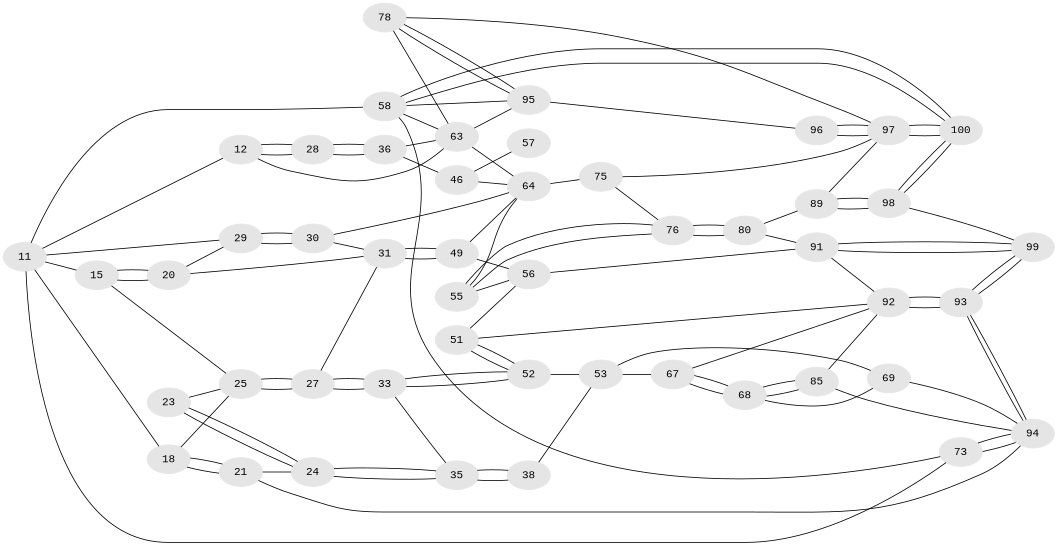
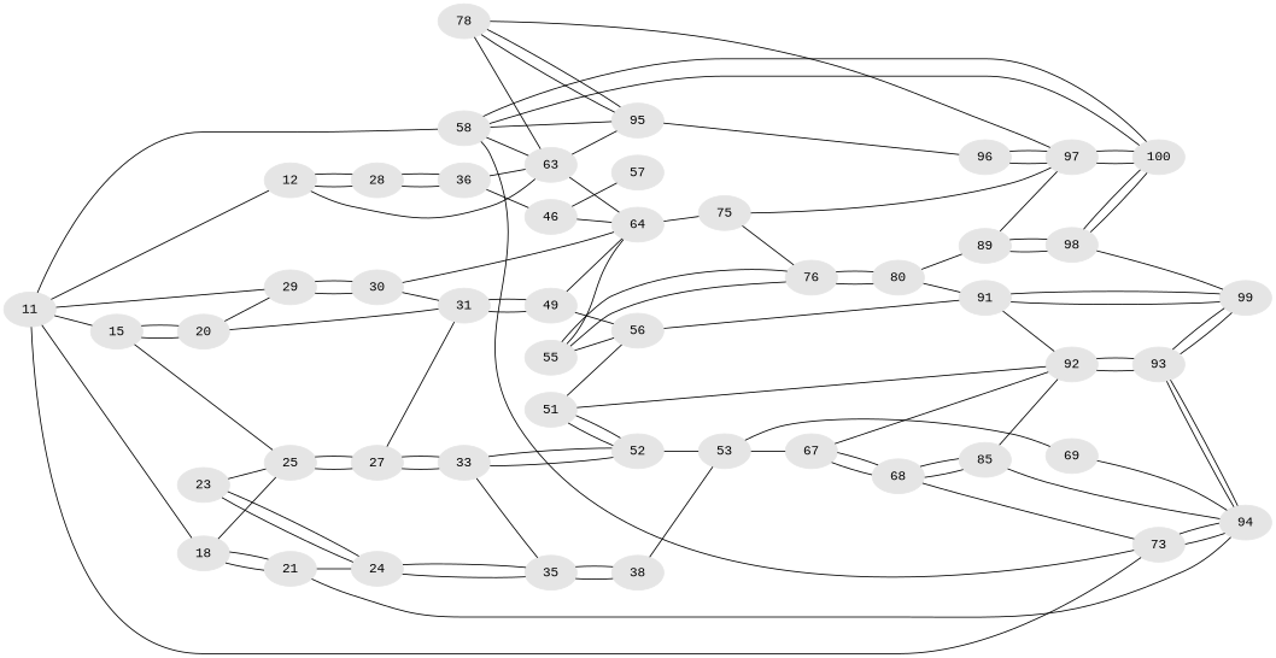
  graph {
    fontname="Liberation Mono"
    rankdir=LR
    node [color=gray90 fontname="Liberation Mono" style=filled]
    edge [fontname="Liberation Mono"]
    11 [super="+9"]
    12 [super="+2+3"]
    15
    18
    29 [super="+19+14"]
    58 [super="+5"]
    73 [super="+10"]
    28
    63 [super="+62+61+44"]
    20
    25 [super="+16+17"]
    21
    30
    95 [super="+60+77"]
    100
    94 [super="+86+82+41"]
    36
    64 [super="+54"]
    31 [super="+26"]
    27
    24
    49
    35 [super="+34"]
    23
    38
    33
    52
    46 [super="+37"]
    75 [super="+74"]
    56 [super="+50"]
    57 [super="+45"]
    53 [super="+39"]
    67 [super="+66"]
    69 [super="+40"]
    91 [super="+81"]
    51
    92 [super="+84+65"]
    93
    68
    55
    76
    80
    99
    96
    97 [super="+88+90"]
    85
    89
    78
    98
    11 -- 12
    11 -- 15
    11 -- 18
    11 -- 29
    11 -- 58
    11 -- 73
    12 -- 28 [weight=2]
    12 -- 28
    12 -- 63
    15 -- 20
    15 -- 20
    15 -- 25
    18 -- 25
    18 -- 21
    18 -- 21
    29 -- 30
    29 -- 30
    58 -- 73 [weight=2]
    58 -- 63
    58 -- 95
    58 -- 100
    58 -- 100
    73 -- 94 [weight=3]
    73 -- 94
    28 -- 36
    28 -- 36
    63 -- 95 [weight=2]
    63 -- 64
    20 -- 29
    20 -- 31
    25 -- 27
    25 -- 27
    21 -- 94
    21 -- 24
    30 -- 64
    30 -- 31
    95 -- 96
    36 -- 63
    36 -- 46
    64 -- 75
    31 -- 49
    31 -- 49
    27 -- 31
    27 -- 33
    27 -- 33
    24 -- 35
    24 -- 35
    49 -- 64
    49 -- 56
    35 -- 38 [weight=2]
    35 -- 38
    23 -- 25 [weight=2]
    23 -- 24
    23 -- 24
    38 -- 53
    33 -- 35
    33 -- 52
    33 -- 52
    52 -- 53
    46 -- 64
    46 -- 57
    75 -- 76
    75 -- 97 [weight=2]
    56 -- 91
    53 -- 67
    53 -- 69
    67 -- 92 [weight=2]
    67 -- 68
    67 -- 68
    69 -- 94 [weight=2]
    91 -- 92 [weight=2]
    91 -- 99
    91 -- 99
    51 -- 52
    51 -- 52
    51 -- 56
    51 -- 92
    92 -- 93
    92 -- 93
    93 -- 94
    93 -- 94
    93 -- 99
    93 -- 99
-   68 -- 69
+   68 -- 73
    68 -- 85
    68 -- 85
    55 -- 64
    55 -- 56
    55 -- 76
    55 -- 76
    76 -- 80
    76 -- 80
    80 -- 91
    80 -- 89
    96 -- 97 [weight=2]
    96 -- 97
    97 -- 100
    97 -- 100
    85 -- 94
    85 -- 92
    89 -- 97
    89 -- 98
    89 -- 98
    78 -- 63 [weight=3]
    78 -- 95 [weight=2]
    78 -- 95
    78 -- 97
    98 -- 100
    98 -- 100
    98 -- 99
  }
